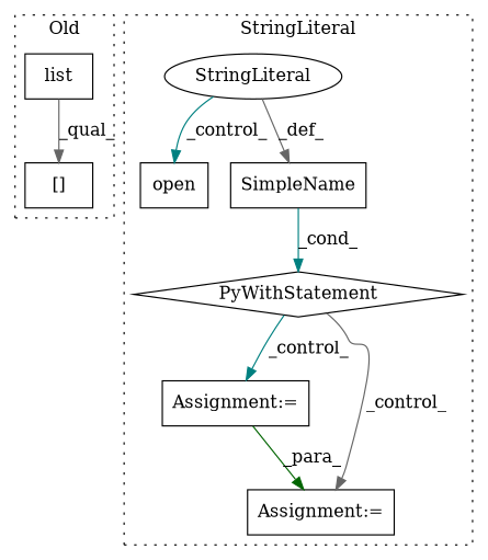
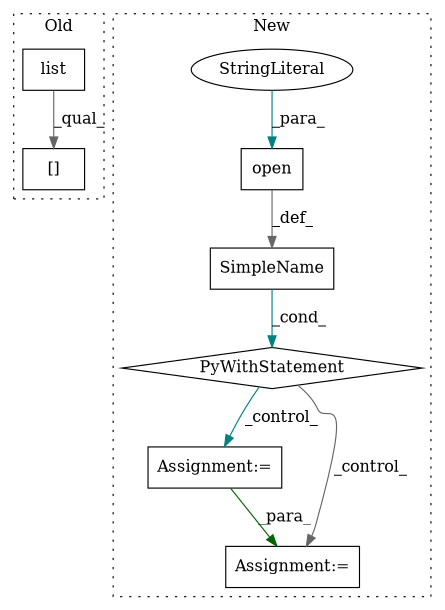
  digraph {
    node [a=32 l="5,1" shape=box]
    edge [color=gray40]
    n1 [label=list s="1380,1517"]
    n2 [a=2 l="9,1" label="[]" s="1673,1707"]
    n3 [label=open s="929,963"]
    n4 [a=104 l="10,2" label=PyWithStatement s="919,964" shape=diamond]
    n5 [a=7 l=11 label="Assignment:=" s=981]
    n6 [a=42 label=SimpleName l=""]
    n7 [a=45 l=3 label=StringLiteral s=960 shape=ellipse]
    n8 [a=7 l="57,2" label="Assignment:=" s="1000,1082"]
    subgraph cluster_1 {
      label=Old
      style=dotted
      n1
      n2
    }
    subgraph cluster_2 {
-     label=StringLiteral
+     label=New
      style=dotted
      n3
      n4
      n5
      n6
      n7
      n8
    }
    n1 -> n2 [label=_qual_]
-   n7 -> n6 [label=_def_]
+   n3 -> n6 [label=_def_]
    n4 -> n5 [color=teal label=_control_]
    n4 -> n8 [label=_control_]
    n5 -> n8 [color=darkgreen label=_para_]
    n6 -> n4 [color=teal label=_cond_]
-   n7 -> n3 [color=teal label=_control_]
+   n7 -> n3 [color=teal label=_para_]
  }
